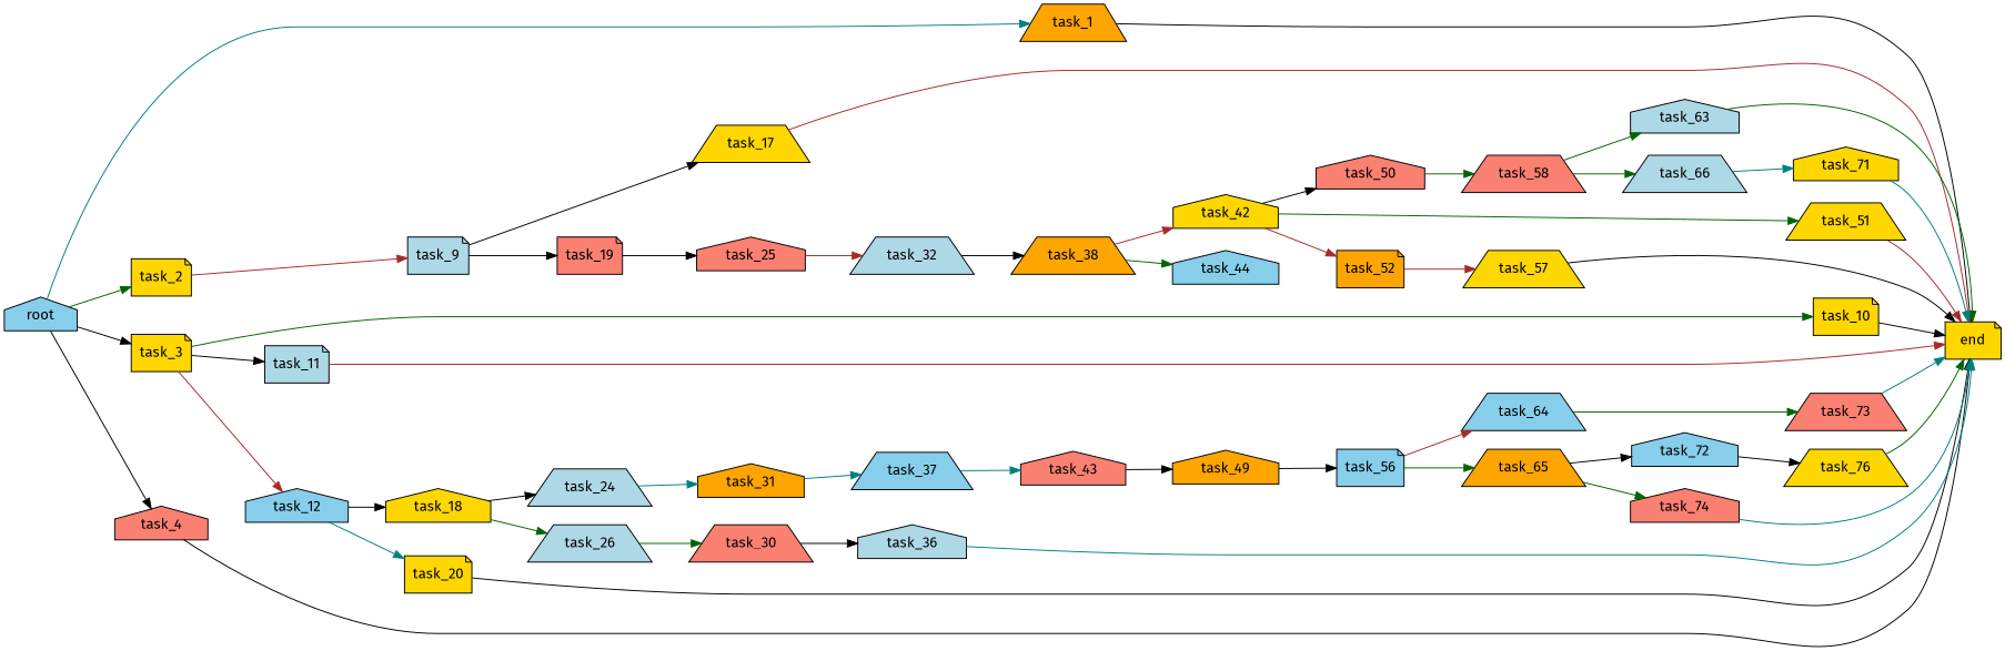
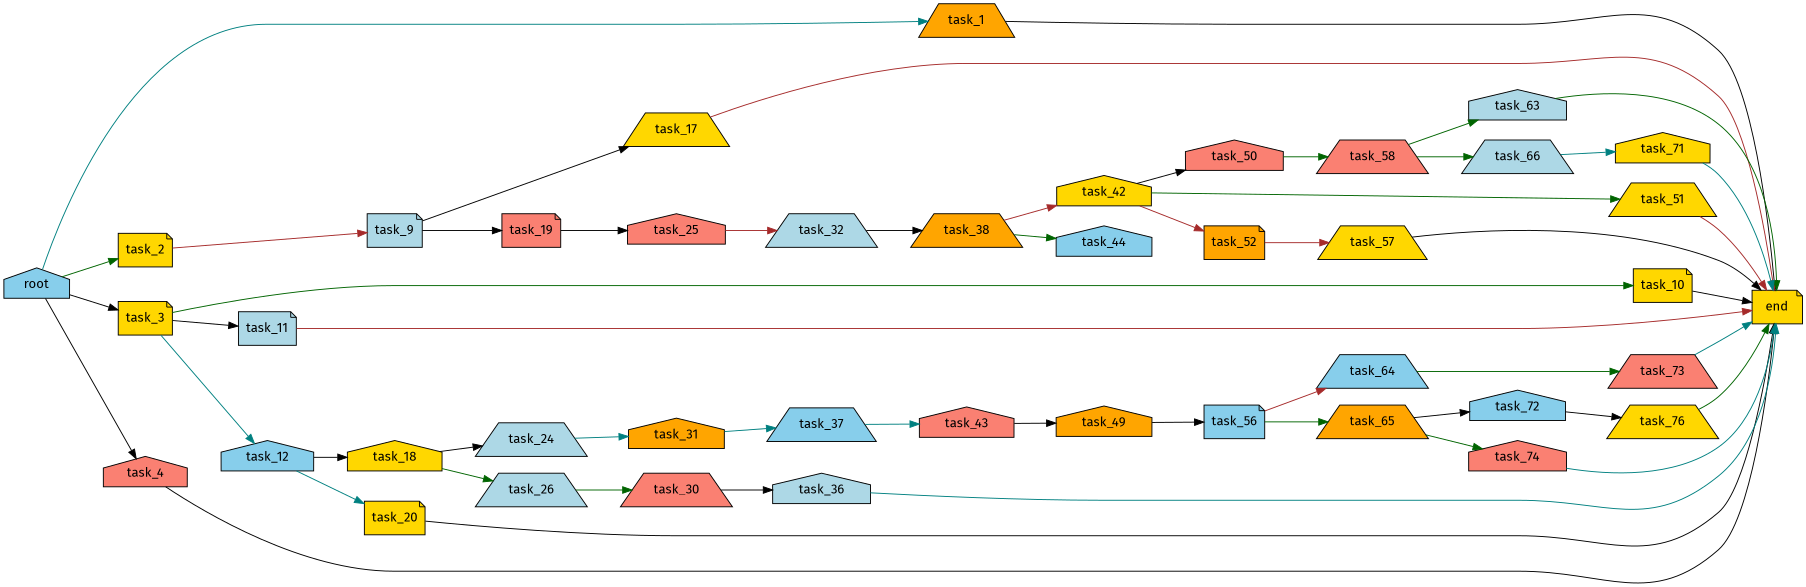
  digraph {
    fontname="Fira Sans"
    rankdir=LR
    node [fillcolor=gold fontname="Fira Sans" shape=house style=filled]
    edge [color=black fontname="Fira Sans"]
    root [fillcolor=skyblue]
    task_1 [fillcolor=orange shape=trapezium]
    task_2 [shape=note]
    task_3 [shape=note]
    task_4 [fillcolor=salmon]
    end [shape=note]
    task_9 [fillcolor=lightblue shape=note]
    task_10 [shape=note]
    task_11 [fillcolor=lightblue shape=note]
    task_12 [fillcolor=skyblue]
    task_17 [shape=trapezium]
    task_19 [fillcolor=salmon shape=note]
    task_18
    task_20 [shape=note]
    task_25 [fillcolor=salmon]
    task_24 [fillcolor=lightblue shape=trapezium]
    task_26 [fillcolor=lightblue shape=trapezium]
    task_31 [fillcolor=orange]
    task_30 [fillcolor=salmon shape=trapezium]
    task_32 [fillcolor=lightblue shape=trapezium]
    task_37 [fillcolor=skyblue shape=trapezium]
    task_38 [fillcolor=orange shape=trapezium]
    task_36 [fillcolor=lightblue]
    task_43 [fillcolor=salmon]
    task_42
    task_44 [fillcolor=skyblue]
    task_49 [fillcolor=orange]
    task_50 [fillcolor=salmon]
    task_51 [shape=trapezium]
    task_52 [fillcolor=orange shape=note]
    task_58 [fillcolor=salmon shape=trapezium]
    task_57 [shape=trapezium]
    task_56 [fillcolor=skyblue shape=note]
    task_64 [fillcolor=skyblue shape=trapezium]
    task_65 [fillcolor=orange shape=trapezium]
    task_63 [fillcolor=lightblue]
    task_66 [fillcolor=lightblue shape=trapezium]
    task_73 [fillcolor=salmon shape=trapezium]
    task_72 [fillcolor=skyblue]
    task_74 [fillcolor=salmon]
    task_71
    task_76 [shape=trapezium]
    root -> task_1 [color=teal]
    root -> task_2 [color=darkgreen]
    root -> task_3
    root -> task_4
    task_1 -> end
    task_2 -> task_9 [color=brown]
    task_3 -> task_10 [color=darkgreen]
    task_3 -> task_11
-   task_3 -> task_12 [color=brown]
+   task_3 -> task_12 [color=teal]
    task_4 -> end
    task_9 -> task_17
    task_9 -> task_19
    task_10 -> end
    task_11 -> end [color=brown]
    task_12 -> task_18
    task_12 -> task_20 [color=teal]
    task_17 -> end [color=brown]
    task_19 -> task_25
    task_18 -> task_24
    task_18 -> task_26 [color=darkgreen]
    task_20 -> end
    task_25 -> task_32 [color=brown]
    task_24 -> task_31 [color=teal]
    task_26 -> task_30 [color=darkgreen]
    task_31 -> task_37 [color=teal]
    task_30 -> task_36
    task_32 -> task_38
    task_37 -> task_43 [color=teal]
    task_38 -> task_42 [color=brown]
    task_38 -> task_44 [color=darkgreen]
    task_36 -> end [color=teal]
    task_43 -> task_49
    task_42 -> task_50
    task_42 -> task_51 [color=darkgreen]
    task_42 -> task_52 [color=brown]
    task_49 -> task_56
    task_50 -> task_58 [color=darkgreen]
    task_51 -> end [color=brown]
    task_52 -> task_57 [color=brown]
    task_58 -> task_63 [color=darkgreen]
    task_58 -> task_66 [color=darkgreen]
    task_57 -> end
    task_56 -> task_64 [color=brown]
    task_56 -> task_65 [color=darkgreen]
    task_64 -> task_73 [color=darkgreen]
    task_65 -> task_72
    task_65 -> task_74 [color=darkgreen]
    task_63 -> end [color=darkgreen]
    task_66 -> task_71 [color=teal]
    task_73 -> end [color=teal]
    task_72 -> task_76
    task_74 -> end [color=teal]
    task_71 -> end [color=teal]
    task_76 -> end [color=darkgreen]
  }
